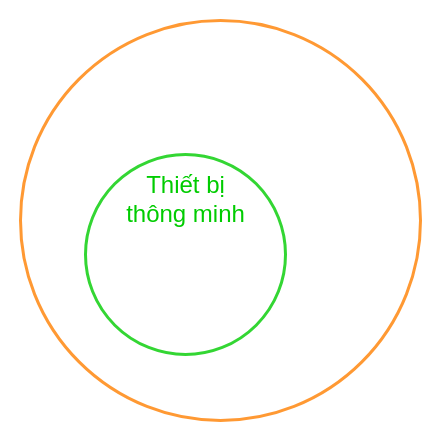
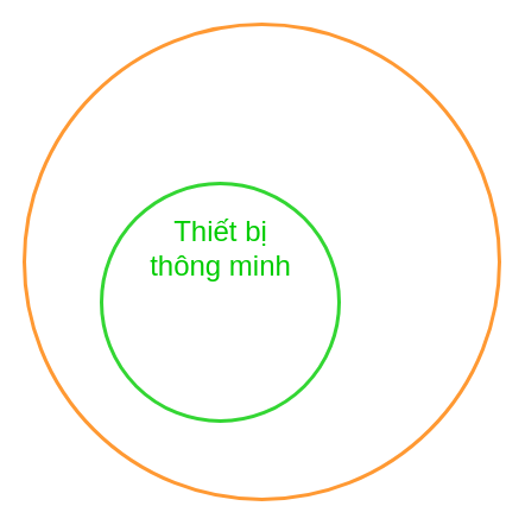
  <mxCell id="0" />
  <mxCell id="1" parent="0" />
  <mxCell id="2" value="" style="ellipse;fillColor=none;opacity=80;strokeColor=#FF8000;html=1;fontColor=#FFFFFF;strokeWidth=3;" parent="1" vertex="1"><mxGeometry x="20" y="20" width="400" height="400" as="geometry" /></mxCell>
  <mxCell id="3" value="" style="ellipse;fillColor=none;opacity=80;strokeColor=#00CC00;html=1;fontColor=#FFFFFF;strokeWidth=3;" parent="1" vertex="1"><mxGeometry x="85" y="154" width="200" height="200" as="geometry" /></mxCell>
- <mxCell id="4" value="Thiết bị&lt;div&gt;thông minh&lt;/div&gt;" style="text;fontSize=24;align=center;verticalAlign=middle;html=1;fontColor=#00CC00;" parent="1" vertex="1"><mxGeometry x="90" y="164" width="190" height="70" as="geometry" /></mxCell>
+ <mxCell id="4" value="Thiết bị&lt;div&gt;thông minh&lt;/div&gt;" style="text;fontSize=24;align=center;verticalAlign=middle;html=1;fontColor=#00CC00;" parent="1" vertex="1"><mxGeometry x="90" y="174" width="190" height="70" as="geometry" /></mxCell>
